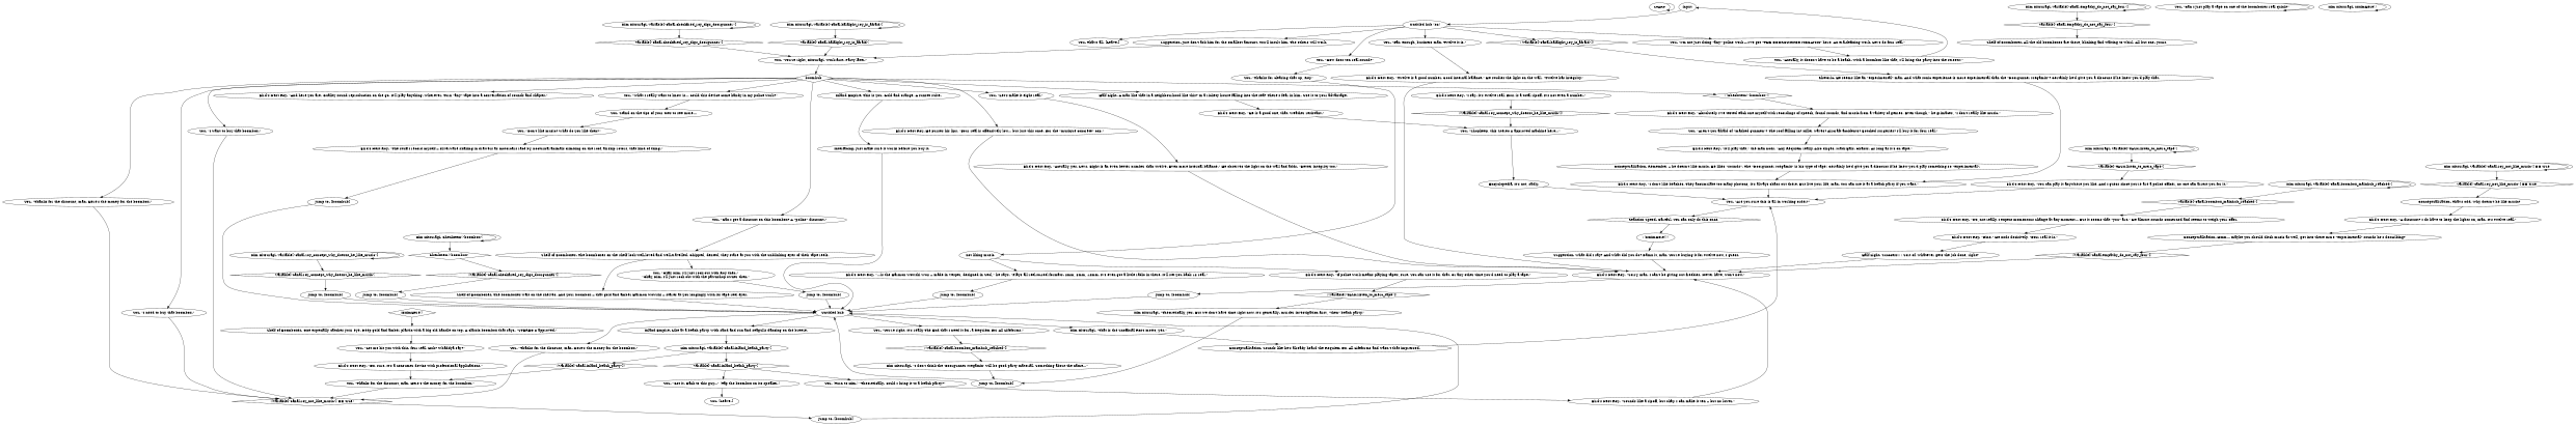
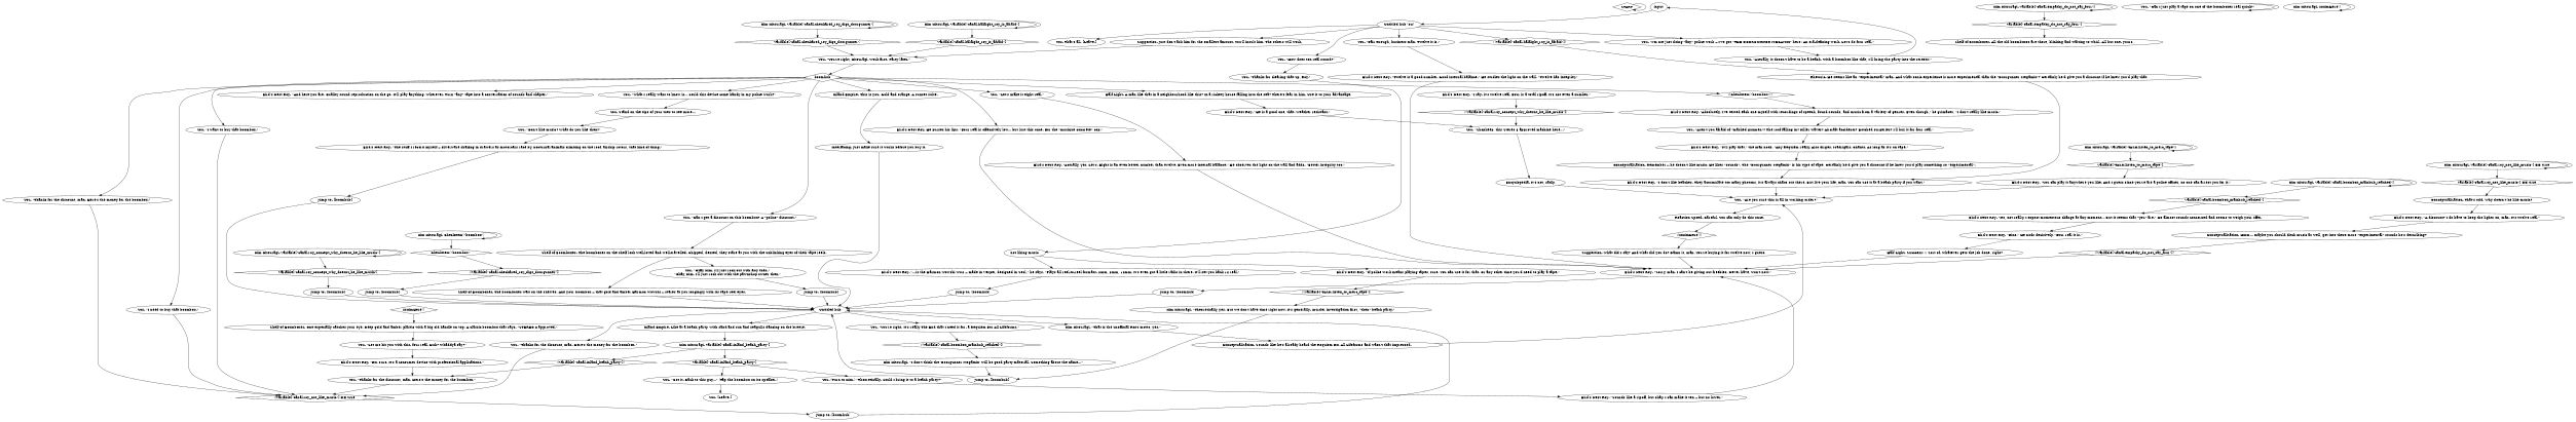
  digraph {
-   n1 [label=START]
+   n1 [label=START shape=diamond]
    n2 [label=input]
    n3 [label="Untitled hub (02)"]
    n4 [label="Suggestion: Just don't ask him for the smallest amount. You'll insult him. The others will work."]
    n5 [label="!(Variable[\"canal.halflight_roy_is_afraid\"])" shape=diamond]
    n6 [label="You: \"I'm not just doing *any* police work -- I've got *THE DOORGUNNER MEGAMIX* here! An era-defining work. Let's do four reál.\""]
    n7 [label="You: That's all. [Leave.]"]
    n8 [label="You: \"Fair enough, business man. Twelve it is.\""]
    n9 [label="You: \"How does ten reál sound?\""]
    n10 [label="Bird's Nest Roy: \"You can play it anywhere you like. And I guess since you're are a police officer, no one can arrest you for it.\""]
    n11 [label="You: \"Are you sure this is all in working order?\""]
-   n12 [label="Reaction Speed: Careful. You can only do this once." shape=diamond]
+   n12 [label="Reaction Speed: Careful. You can only do this once."]
    n13 [label="Kim Kitsuragi: \"I don't think the 'Doorgunner Megamix' will be good party material. Something about the name...\""]
    n14 [label="Jump to: [boomhub]"]
    n15 [label="Untitled hub"]
    n16 [label="Shelf of Boomboxes: The boomboxes on the shelf look well-loved and well-travelled. Chipped, dented, they stare at you with the unblinking eyes of their tape reels."]
    n17 [label="Shelf of Boomboxes: The boomboxes wait on the shelves. And your boombox -- that gold and amber Harmon Wowshi -- stares at you longingly with its tape reel eyes."]
    n18 [label="You: \"Okay Kim. I'll just rock out with Roy then.\"\n\"Okay, Kim. I'll just rock out with the pawnshop owner then.\""]
    n19 [label="Jump to: [boomhub]"]
    n20 [label="Bird's Nest Roy: \"A discount? I do have to keep the lights on, man. It's twelve reál.\""]
    n21 [label="Conceptualization: Hmm... maybe you should ditch music as well, get into these more *experimental* sounds he's describing?"]
    n22 [label="!(Variable[\"canal.empathy_do_not_say_four\"])" shape=diamond]
    n23 [label="Kim Kitsuragi: Variable[\"canal.roy_concept_why_doesnt_he_like_music\"]"]
    n24 [label="Variable[\"canal.roy_concept_why_doesnt_he_like_music\"]" shape=diamond]
    n25 [label="Jump to: [boomhub]"]
    n26 [label="!(Variable[\"canal.roy_concept_why_doesnt_he_like_music\"])" shape=diamond]
    n27 [label="You: \"Shopkeep, this Stereo 8 approved machine here...\""]
    n28 [label="Encyclopedia: It's not, sadly."]
    n29 [label="Kim Kitsuragi: Variable[\"canal.empathy_do_not_say_four\"]"]
    n30 [label="Variable[\"canal.empathy_do_not_say_four\"]" shape=diamond]
    n31 [label="Shelf of Boomboxes: All the old boomboxes are there, blinking and waiting to whirl. All but one: yours."]
    n32 [label="Bird's Nest Roy: \"Sorry, man. I can't be giving out freebies. Never have, won't now.\""]
    n33 [label="Jump to: [boomhub]"]
    n34 [label="Inland Empire: Like at a beach party. With sand and sun and seagulls dancing on the breeze."]
    n35 [label="Kim Kitsuragi: \"That is the unofficial RCM motto, yes.\""]
    n36 [label="You: \"Thanks for the discount, man. Here's the money for the boombox.\""]
    n37 [label="You: \"You're right. It's really The End that I need it for: a Requiem For All Lifeforms.\""]
    n38 [label="Jump to: [boomhub]"]
    n39 [label="Half Light: A man like that in a neighbourhood like this? In a rickety house falling into the sea? There's fear in him. Use it to your advantage."]
    n40 [label="Bird's Nest Roy: \"He is a good one, that. Weather resistant.\""]
-   n41 [label="!(IsKimHere())" shape=ellipse]
+   n41 [label="!(IsKimHere())" shape=diamond]
    n42 [label="Jump to: [boomhub]"]
    n43 [label="You: \"You're right, Kitsuragi. Work first. Party later.\""]
    n44 [label=boomhub shape=diamond]
    n45 [label="You: \"Aren't you afraid of *masked gunmen*? The roof falling in? Killer waves? Aircraft accidents? Botched surgeries? I'll buy it for four reál.\""]
    n46 [label="Bird's Nest Roy: \"It'll play that,\" the man nods. \"Any Requiem really. Also dirges. Madrigals. Chants. As long as it's on tape.\""]
    n47 [label="Conceptualization: Remember -- he doesn't like music. He likes *sounds*. The *Doorgunner Megamix* is his type of tape! Certainly he'd give you a discount if he knew you'd play something so *experimental*."]
    n48 [label="Conceptualization: That's odd. Why doesn't he like music?"]
    n49 [label="Bird's Nest Roy: \"I don't like beaches. They accumulate too many photons, it's always chaos out there. But live your life, man. You can use it at a beach party if you want.\""]
    n50 [label="Conceptualization: Sounds like he's already heard the Requiem For All Lifeforms and wasn't that impressed."]
    n51 [label="Bird's Nest Roy: \"...is the Harmon Wowshi W02 -- made in Vesper, designed in Seol,\" he says. \"Plays all reel-to-reel formats: 2mm, 8mm, 12mm. It's even got a little radio in there. It'll set you back 12 reál.\""]
    n52 [label="Jump to: [boomhub]"]
    n53 [label="You: \"Don't like music? What do you like then?\""]
    n54 [label="Bird's Nest Roy: \"The stuff I record myself -- silverware shaking in drawers as motorcars race by, nocturnal animals climbing on the roof, airship rotors, that kind of thing.\""]
    n55 [label="Shelf of Boomboxes: One especially catches your eye. Deep gold and amber plastic with a big old handle on top. A classic boombox that says: \"STEREO 8 approved.\""]
    n56 [label="You: \"Let me hit you with this: four reál. Huh? Whaddya say?\""]
    n57 [label="Bird's Nest Roy: \"For sure. It's a consumer device with professional applications.\""]
    n58 [label="Kim Kitsuragi: Variable[\"canal.inland_beach_party\"]"]
    n59 [label="Variable[\"canal.inland_beach_party\"]" shape=diamond]
    n60 [label="!(Variable[\"canal.inland_beach_party\"])" shape=diamond]
    n61 [label="Inland Empire: This is you. Gold and orange. A sunset suite."]
    n62 [label="!(CheckItem(\"boombox\"))" shape=diamond]
    n63 [label="You: \"Let's make it eight reál.\""]
    n64 [label="Bird's Nest Roy: \"And here you are. Quality sound reproduction on the go. It'll play anything. Wherever. Turn *any* tape into a conversation of sounds and shapes.\""]
    n65 [label="Bird's Nest Roy: He purses his lips. \"Four reál is offensively low... but just this once. For the *musique concrète* cop.\""]
    n66 [label="You: \"I want to buy that boombox.\""]
    n67 [label="You: \"What I really want to know is... could this device come handy in my police work?\""]
    n68 [label="You: \"Can I get a discount on this boombox? A *police* discount.\""]
    n69 [label="You: \"Thanks for the discount, man. Here's the money for the boombox.\""]
    n70 [label="You: \"I need to buy that boombox.\""]
    n71 [label="Suggestion: What did I say? And what did you do? Damn it, man. You're buying it for twelve now, I guess."]
    n72 [label="Bird's Nest Roy: \"Absolutely. I've tested each one myself with recordings of speech, found sounds, and music from a variety of genres. Even though,\" he grimaces, \"I don't really like music.\""]
    n73 [label="You: [Leave.]"]
    n74 [label="Kim Kitsuragi: Variable[\"canal.halflight_roy_is_afraid\"]"]
    n75 [label="Variable[\"canal.halflight_roy_is_afraid\"]" shape=diamond]
    n76 [label="Rhetoric: He seems like an *experimental* man. And what sonic experience is more experimental than the *Doorgunner Megamix*? Certainly he'd give you a discount if he knew you'd play that."]
    n77 [label="You: \"Actually, it doesn't have to be a beach. With a boombox like that, I'll bring the party into the streets!\""]
    n78 [label="You: \"Thanks for the discount, man. Here's the money for the boombox.\""]
    n79 [label="Interfacing: Just make sure it works before you buy it."]
    n80 [label="You: \"Can I just play a tape on one of the boomboxes real quick?\""]
    n81 [label="Kim Kitsuragi: Variable[\"canal.checkfired_roy_digs_doorgunner\"]"]
    n82 [label="Variable[\"canal.checkfired_roy_digs_doorgunner\"]" shape=diamond]
    n83 [label="!(Variable[\"canal.checkfired_roy_digs_doorgunner\"])" shape=diamond]
    n84 [label="!(Variable[\"canal.roy_not_like_music\"] == true)" shape=diamond]
    n85 [label="!(Variable[\"canal.boombox_mainhub_reached\"])" shape=diamond]
    n86 [label="Bird's Nest Roy: \"Actually, yes. Let's. Eight is an even better number than twelve. Even more internal balance.\" He observes the light on the wall and adds: \"Better integrity too.\""]
    n87 [label="You: Stand on the tips of your toes to see more..."]
    n88 [label="Bird's Nest Roy: \"If police work means playing tapes, sure. You can use it for that. Or any other time you'd need to play a tape.\""]
    n89 [label="!(Variable[\"TASK.listen_to_merc_tape\"])" shape=diamond]
    n90 [label="Kim Kitsuragi: \"Theoretically, yes. But we don't have time right now. It's generally: murder investigation first, *then* beach party.\""]
    n91 [label="You: \"Got it. Back to this guy...\" (Tap the boombox on its speaker.)"]
    n92 [label="You: \"Thanks for clearing that up, Roy.\""]
    n93 [label="not liking music"]
    n94 [label="Bird's Nest Roy: \"Sounds like a ripoff, but okay. I can make it ten -- but no lower.\""]
    n95 [label="Kim Kitsuragi: Variable[\"TASK.listen_to_merc_tape\"]"]
    n96 [label="Variable[\"TASK.listen_to_merc_tape\"]" shape=diamond]
    n97 [label="Kim Kitsuragi: IsKimHere()"]
    n98 [label="IsKimHere()" shape=diamond]
    n99 [label="Bird's Nest Roy: \"Twelve is a good number. Good internal balance.\" He studies the light on the wall. \"Twelve has integrity.\""]
    n100 [label="Kim Kitsuragi: Variable[\"canal.boombox_mainhub_reached\"]"]
    n101 [label="Variable[\"canal.boombox_mainhub_reached\"]" shape=diamond]
    n102 [label="Bird's Nest Roy: \"No, not really. I expect momentous change at any moment... But it seems that *you* are.\" He almost sounds concerned and seems to weigh your offer."]
    n103 [label="Bird's Nest Roy: \"Fine.\" He nods decisively. \"Four reál it is.\""]
    n104 [label="Half Light: Succcess!!! Sort of. Whatever gets the job done, right?"]
    n105 [label="Kim Kitsuragi: CheckItem(\"boombox\")"]
    n106 [label="CheckItem(\"boombox\")" shape=diamond]
    n107 [label="Jump to: [boomhub]"]
    n108 [label="Kim Kitsuragi: Variable[\"canal.roy_not_like_music\"] == true"]
    n109 [label="Variable[\"canal.roy_not_like_music\"] == true" shape=diamond]
    n110 [label="Bird's Nest Roy: \"I say: it's twelve reál. Four is a total ripoff. It's not even a number.\""]
    n111 [label="You: (Turn to Kim.) \"Theoretically: could I bring it to a beach party?\""]
    n1 -> n1
    n2 -> n3
    n3 -> n4
    n3 -> n5
    n3 -> n6
    n3 -> n7
    n3 -> n8
    n3 -> n9
    n4 -> n43
    n5 -> n76
    n6 -> n77
    n8 -> n99
    n9 -> n92
    n10 -> n11
    n11 -> n12
    n12 -> n41
    n13 -> n14
    n14 -> n15
    n15 -> n34
    n15 -> n35
    n15 -> n36
    n15 -> n37
    n16 -> n17
    n16 -> n18
    n17 -> n15
    n18 -> n19
    n19 -> n15
    n20 -> n21
    n21 -> n22
    n22 -> n32
    n23 -> n23
    n23 -> n24
    n24 -> n25
    n25 -> n15
    n26 -> n27
    n27 -> n28
    n28 -> n11
    n29 -> n29
    n29 -> n30
    n30 -> n31
    n32 -> n33
    n33 -> n15
    n34 -> n58
    n35 -> n50
    n36 -> n84
    n37 -> n85
    n38 -> n15
    n39 -> n40
    n40 -> n27
    n41 -> n71
    n42 -> n15
    n43 -> n44
    n44 -> n39
    n44 -> n61
    n44 -> n62
    n44 -> n63
    n44 -> n64
    n44 -> n65
    n44 -> n66
    n44 -> n67
    n44 -> n68
    n44 -> n69
    n44 -> n70
    n45 -> n46
    n46 -> n47
    n47 -> n49
    n48 -> n20
    n49 -> n11
    n50 -> n11
    n51 -> n52
    n52 -> n15
    n53 -> n54
    n54 -> n38
    n55 -> n56
    n56 -> n57
    n57 -> n78
    n58 -> n59
    n58 -> n60
    n59 -> n91
    n59 -> n111
    n60 -> n78
    n61 -> n79
    n62 -> n72
    n63 -> n86
    n65 -> n32
    n66 -> n84
    n67 -> n87
    n68 -> n16
    n69 -> n84
    n70 -> n84
    n71 -> n32
    n72 -> n45
    n74 -> n74
    n74 -> n75
    n75 -> n43
    n76 -> n49
    n77 -> n2
    n78 -> n84
    n79 -> n15
    n80 -> n80
    n81 -> n81
    n81 -> n82
    n82 -> n43
    n83 -> n42
    n84 -> n107
    n85 -> n13
    n86 -> n32
    n87 -> n53
    n88 -> n89
    n89 -> n90
    n90 -> n14
    n91 -> n73
    n92 -> n93
    n93 -> n51
    n93 -> n88
    n94 -> n32
    n95 -> n95
    n95 -> n96
    n96 -> n10
    n97 -> n97
    n98 -> n55
    n99 -> n32
    n100 -> n100
    n100 -> n101
    n101 -> n102
    n102 -> n103
    n103 -> n104
    n104 -> n32
    n105 -> n105
    n105 -> n106
    n106 -> n83
    n107 -> n15
    n108 -> n108
    n108 -> n109
    n109 -> n48
    n110 -> n26
    n111 -> n94
  }
